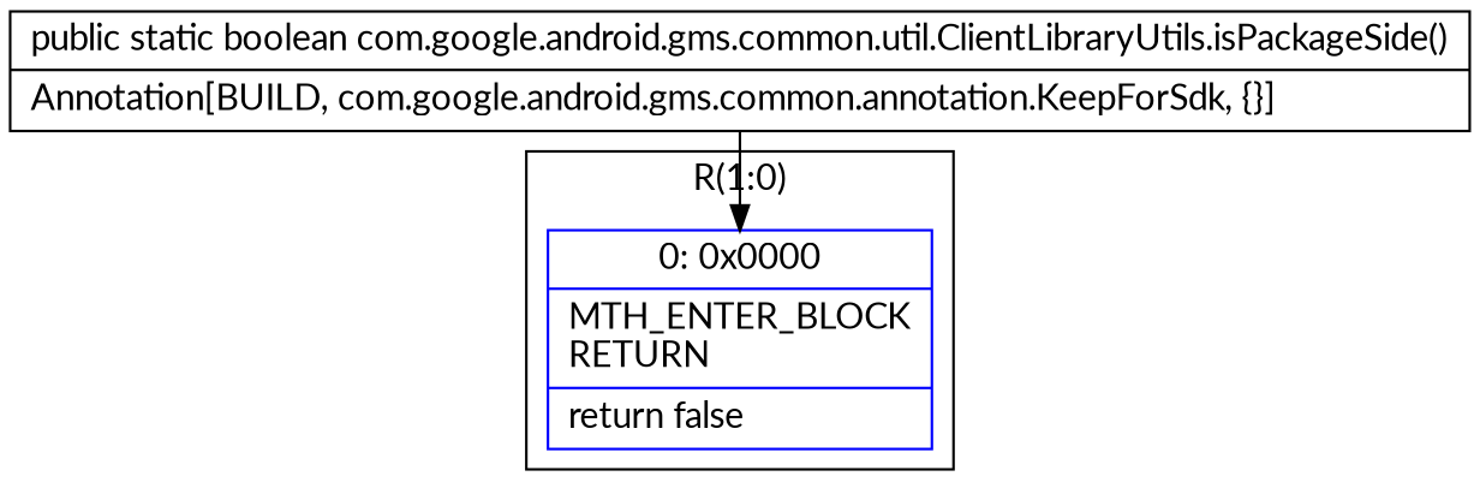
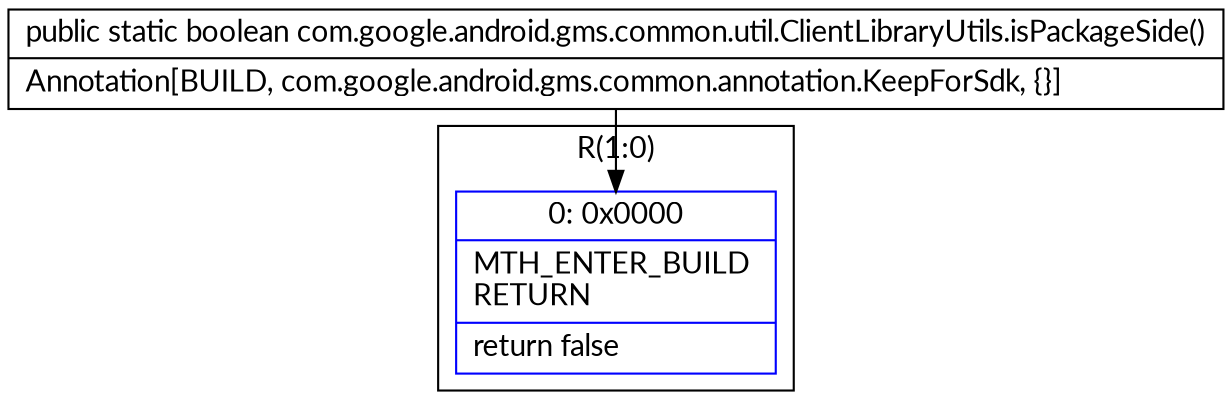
  digraph {
    fontname=Lato
    node [shape=record fontname=Lato]
-   n1 [color=blue label="{0\:\ 0x0000|MTH_ENTER_BLOCK\lRETURN\l|return false\l}"]
+   n1 [color=blue label="{0\:\ 0x0000|MTH_ENTER_BUILD\lRETURN\l|return false\l}"]
    n2 [label="{public static boolean com.google.android.gms.common.util.ClientLibraryUtils.isPackageSide()  | Annotation[BUILD, com.google.android.gms.common.annotation.KeepForSdk, \{\}]\l}"]
    subgraph cluster_1 {
      label="R(1:0)"
      n1
    }
    n2 -> n1 [fontname=Lato]
  }
